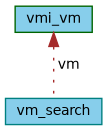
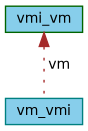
  digraph {
    node [fillcolor=skyblue fontname=Helvetica fontsize=10 shape=record style=filled]
-   n1 [color=teal fontcolor=black height=0.2 label=vm_search width=0.4]
+   n1 [color=teal fontcolor=black height=0.2 label=vm_vmi width=0.4]
    n2 [color=darkgreen height=0.2 label=vmi_vm width=0.4]
    n2 -> n1 [color=brown dir=back fontname=Helvetica fontsize=10 label=" vm" labelfontname=Helvetica labelfontsize=10 style=dotted]
  }
